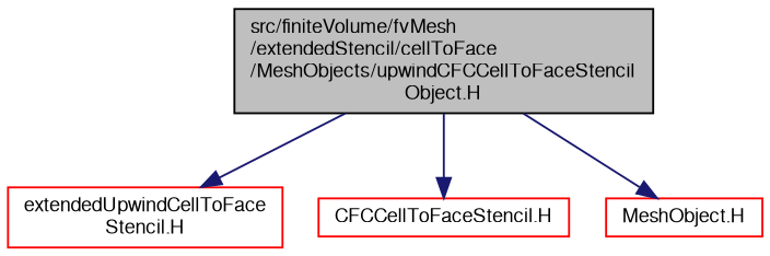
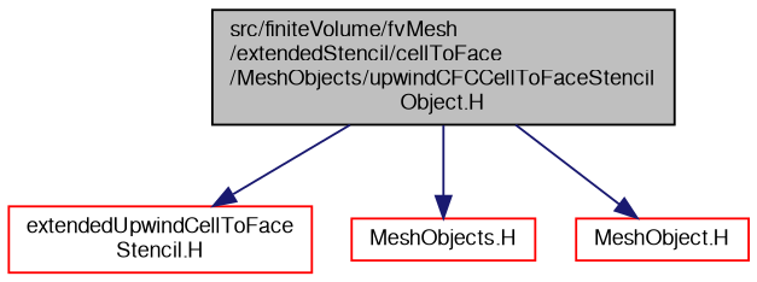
  digraph {
    node [color=red fontname=FreeSans fontsize=10 shape=record]
    edge [color=midnightblue fontname=FreeSans fontsize=10 labelfontname=FreeSans labelfontsize=10 style=solid]
    n1 [color=black fillcolor=grey75 fontcolor=black height=0.2 label="src/finiteVolume/fvMesh\l/extendedStencil/cellToFace\l/MeshObjects/upwindCFCCellToFaceStencil\lObject.H" style=filled width=0.4]
    n2 [height=0.2 label="extendedUpwindCellToFace\lStencil.H" width=0.4]
-   n3 [height=0.2 label="CFCCellToFaceStencil.H" width=0.4]
+   n3 [height=0.2 label="MeshObjects.H" width=0.4]
    n4 [height=0.2 label="MeshObject.H" width=0.4]
    n1 -> n2
    n1 -> n3
    n1 -> n4
  }
